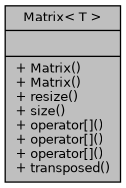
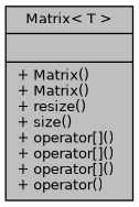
  digraph {
-   n1 [color=black fillcolor=grey75 fontcolor=black fontname=Helvetica fontsize=10 height=0.2 label="{Matrix\< T \>\n||+ Matrix()\l+ Matrix()\l+ resize()\l+ size()\l+ operator[]()\l+ operator[]()\l+ operator[]()\l+ transposed()\l}" shape=record style=filled width=0.4]
+   n1 [color=black fillcolor=grey75 fontcolor=black fontname=Helvetica fontsize=10 height=0.2 label="{Matrix\< T \>\n||+ Matrix()\l+ Matrix()\l+ resize()\l+ size()\l+ operator[]()\l+ operator[]()\l+ operator[]()\l+ operator()\l}" shape=record style=filled width=0.4]
  }
